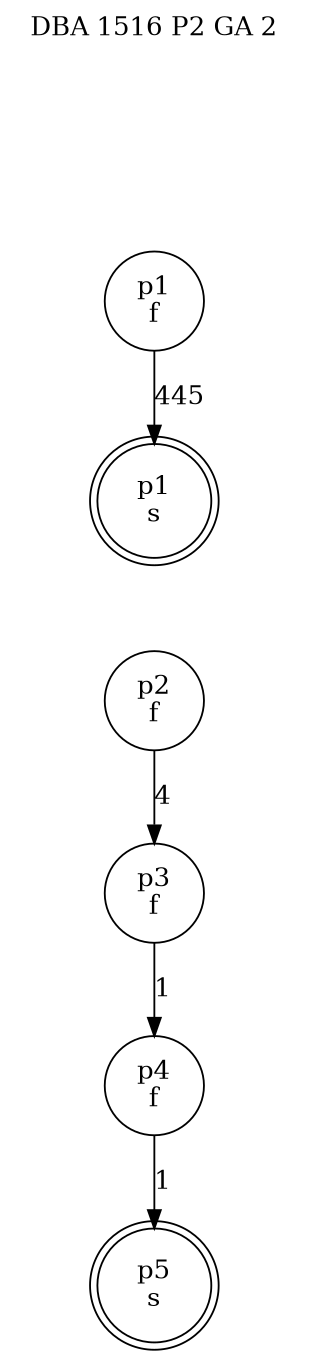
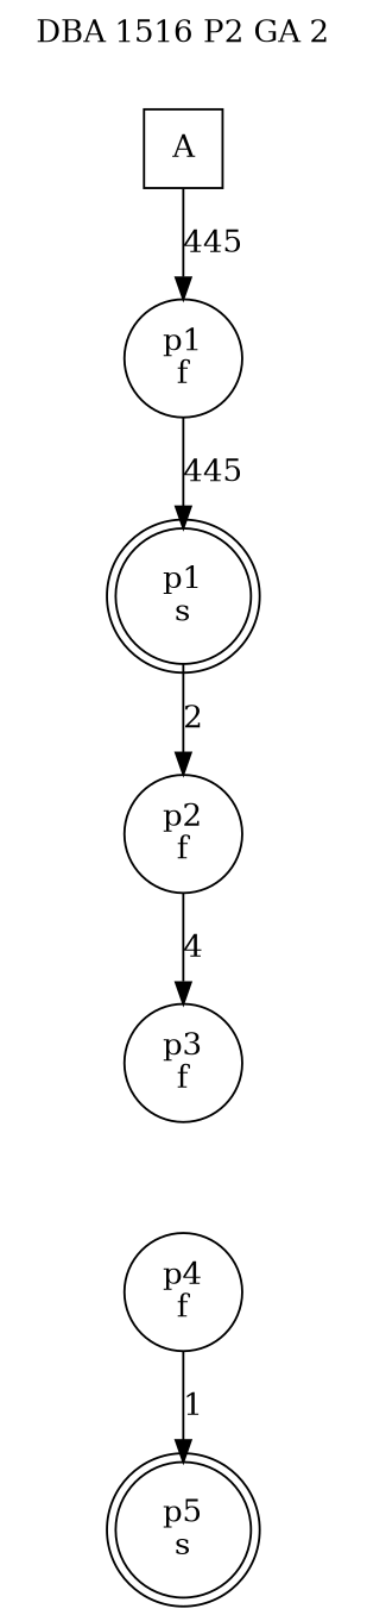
  digraph {
    label=" DBA 1516 P2 GA 2 "
    labelloc=tl
    rankdir=TB
    node [shape=circle]
+   n1 [label=A shape=square]
    n2 [label="p1\nf"]
    n3 [label="p1\ns" shape=doublecircle]
    n4 [label="p2\nf"]
    n5 [label="p3\nf"]
    n6 [label="p4\nf"]
    n7 [label="p5\ns" shape=doublecircle]
+   n1 -> n2 [label=445]
    n2 -> n3 [label=445]
+   n3 -> n4 [label=2]
    n4 -> n5 [label=4]
-   n5 -> n6 [label=1]
    n6 -> n7 [label=1]
  }
